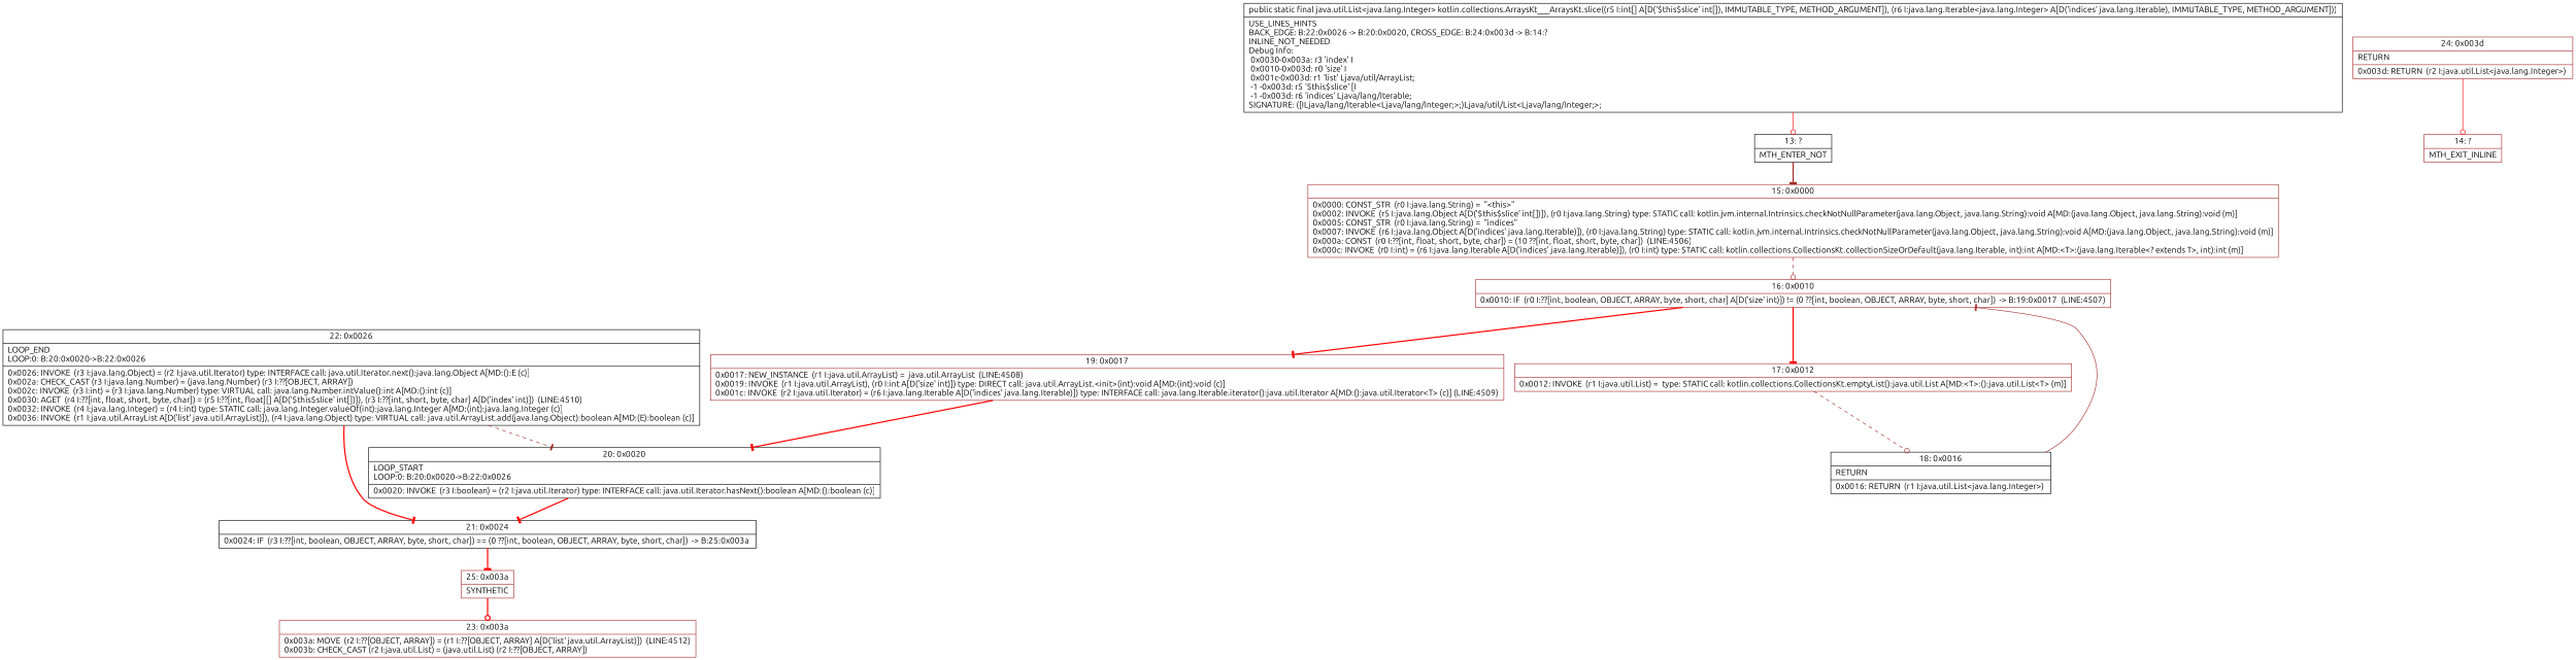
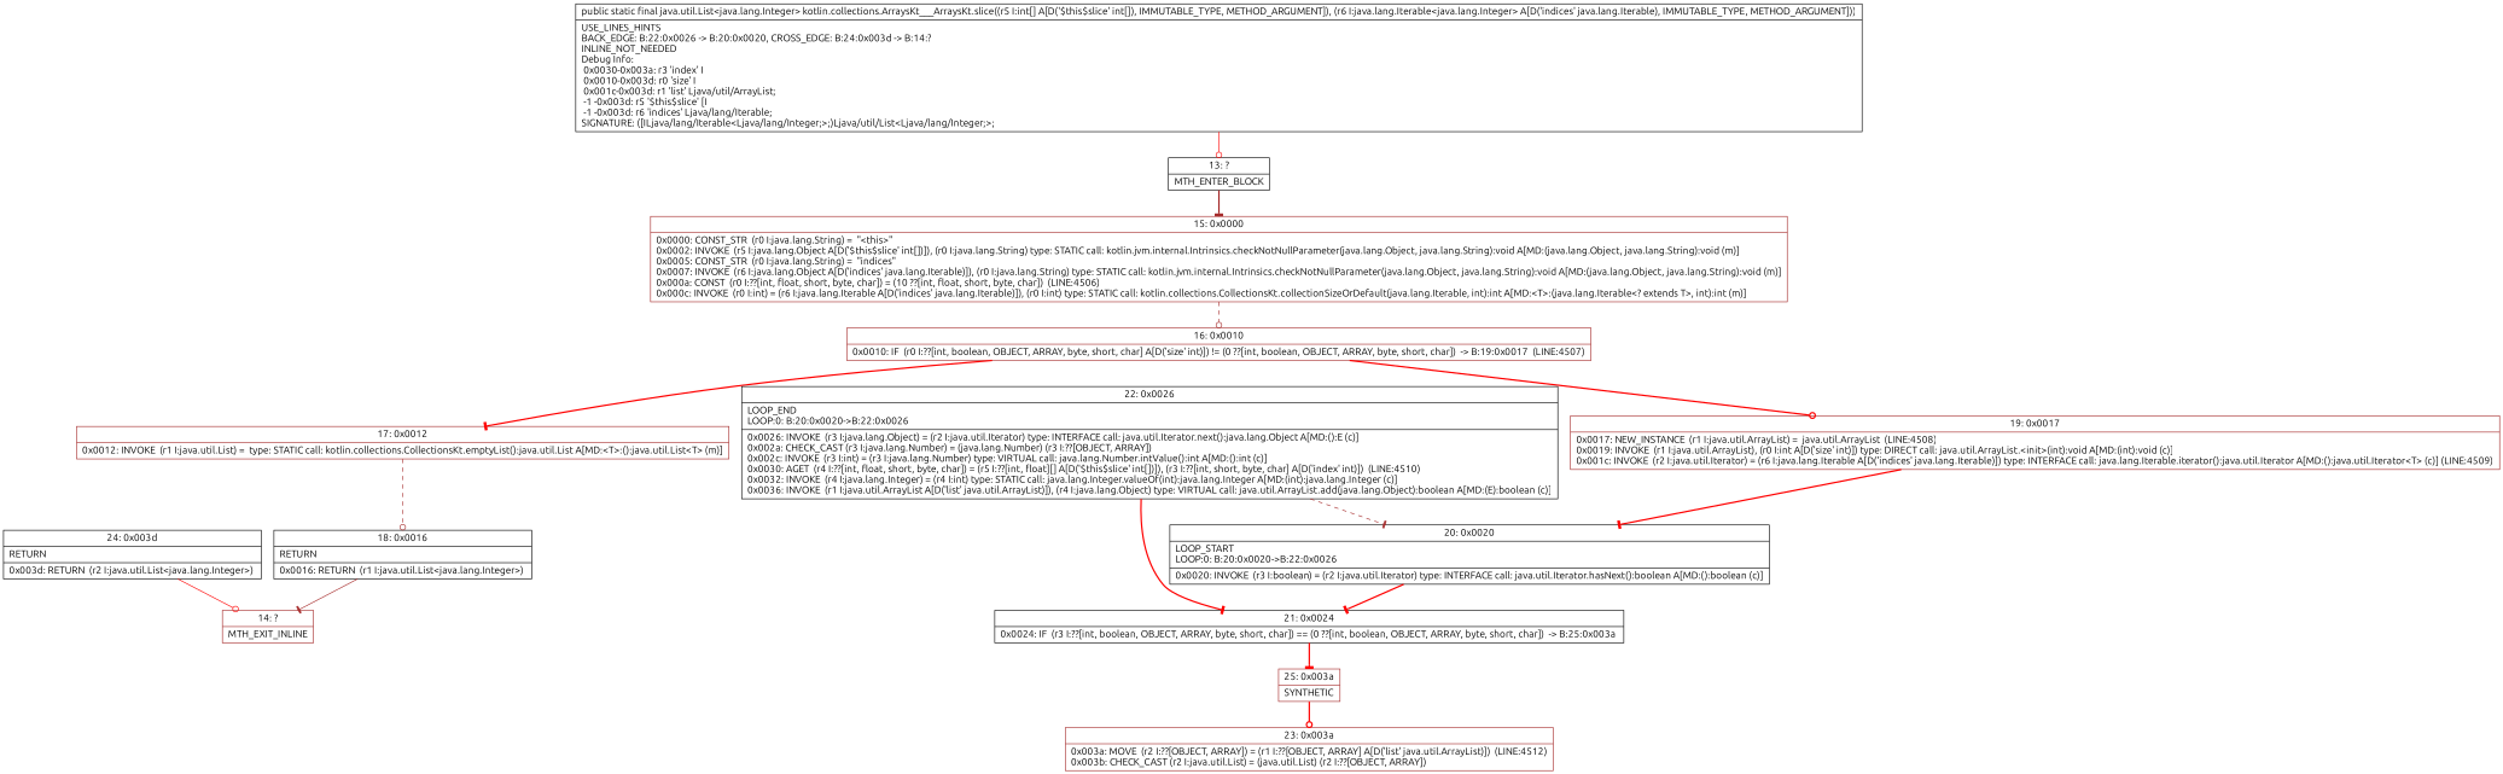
  digraph {
    fontname=Ubuntu
    node [color=brown fontname=Ubuntu shape=record]
    edge [arrowhead=tee color=red fontname=Ubuntu style=bold]
-   n1 [color=black label="{13\:\ ?|MTH_ENTER_NOT\l}"]
+   n1 [color=black label="{13\:\ ?|MTH_ENTER_BLOCK\l}"]
    n2 [label="{15\:\ 0x0000|0x0000: CONST_STR  (r0 I:java.lang.String) =  \"\<this\>\" \l0x0002: INVOKE  (r5 I:java.lang.Object A[D('$this$slice' int[])]), (r0 I:java.lang.String) type: STATIC call: kotlin.jvm.internal.Intrinsics.checkNotNullParameter(java.lang.Object, java.lang.String):void A[MD:(java.lang.Object, java.lang.String):void (m)]\l0x0005: CONST_STR  (r0 I:java.lang.String) =  \"indices\" \l0x0007: INVOKE  (r6 I:java.lang.Object A[D('indices' java.lang.Iterable)]), (r0 I:java.lang.String) type: STATIC call: kotlin.jvm.internal.Intrinsics.checkNotNullParameter(java.lang.Object, java.lang.String):void A[MD:(java.lang.Object, java.lang.String):void (m)]\l0x000a: CONST  (r0 I:??[int, float, short, byte, char]) = (10 ??[int, float, short, byte, char])  (LINE:4506)\l0x000c: INVOKE  (r0 I:int) = (r6 I:java.lang.Iterable A[D('indices' java.lang.Iterable)]), (r0 I:int) type: STATIC call: kotlin.collections.CollectionsKt.collectionSizeOrDefault(java.lang.Iterable, int):int A[MD:\<T\>:(java.lang.Iterable\<? extends T\>, int):int (m)]\l}"]
    n3 [label="{16\:\ 0x0010|0x0010: IF  (r0 I:??[int, boolean, OBJECT, ARRAY, byte, short, char] A[D('size' int)]) != (0 ??[int, boolean, OBJECT, ARRAY, byte, short, char])  \-\> B:19:0x0017  (LINE:4507)\l}"]
    n4 [label="{17\:\ 0x0012|0x0012: INVOKE  (r1 I:java.util.List) =  type: STATIC call: kotlin.collections.CollectionsKt.emptyList():java.util.List A[MD:\<T\>:():java.util.List\<T\> (m)]\l}"]
    n5 [label="{19\:\ 0x0017|0x0017: NEW_INSTANCE  (r1 I:java.util.ArrayList) =  java.util.ArrayList  (LINE:4508)\l0x0019: INVOKE  (r1 I:java.util.ArrayList), (r0 I:int A[D('size' int)]) type: DIRECT call: java.util.ArrayList.\<init\>(int):void A[MD:(int):void (c)]\l0x001c: INVOKE  (r2 I:java.util.Iterator) = (r6 I:java.lang.Iterable A[D('indices' java.lang.Iterable)]) type: INTERFACE call: java.lang.Iterable.iterator():java.util.Iterator A[MD:():java.util.Iterator\<T\> (c)] (LINE:4509)\l}"]
    n6 [color=black label="{18\:\ 0x0016|RETURN\l|0x0016: RETURN  (r1 I:java.util.List\<java.lang.Integer\>) \l}"]
    n7 [color=black label="{20\:\ 0x0020|LOOP_START\lLOOP:0: B:20:0x0020\-\>B:22:0x0026\l|0x0020: INVOKE  (r3 I:boolean) = (r2 I:java.util.Iterator) type: INTERFACE call: java.util.Iterator.hasNext():boolean A[MD:():boolean (c)]\l}"]
    n8 [label="{14\:\ ?|MTH_EXIT_INLINE\l}"]
    n9 [color=black label="{21\:\ 0x0024|0x0024: IF  (r3 I:??[int, boolean, OBJECT, ARRAY, byte, short, char]) == (0 ??[int, boolean, OBJECT, ARRAY, byte, short, char])  \-\> B:25:0x003a \l}"]
    n10 [label="{25\:\ 0x003a|SYNTHETIC\l}"]
    n11 [color=black label="{22\:\ 0x0026|LOOP_END\lLOOP:0: B:20:0x0020\-\>B:22:0x0026\l|0x0026: INVOKE  (r3 I:java.lang.Object) = (r2 I:java.util.Iterator) type: INTERFACE call: java.util.Iterator.next():java.lang.Object A[MD:():E (c)]\l0x002a: CHECK_CAST (r3 I:java.lang.Number) = (java.lang.Number) (r3 I:??[OBJECT, ARRAY]) \l0x002c: INVOKE  (r3 I:int) = (r3 I:java.lang.Number) type: VIRTUAL call: java.lang.Number.intValue():int A[MD:():int (c)]\l0x0030: AGET  (r4 I:??[int, float, short, byte, char]) = (r5 I:??[int, float][] A[D('$this$slice' int[])]), (r3 I:??[int, short, byte, char] A[D('index' int)])  (LINE:4510)\l0x0032: INVOKE  (r4 I:java.lang.Integer) = (r4 I:int) type: STATIC call: java.lang.Integer.valueOf(int):java.lang.Integer A[MD:(int):java.lang.Integer (c)]\l0x0036: INVOKE  (r1 I:java.util.ArrayList A[D('list' java.util.ArrayList)]), (r4 I:java.lang.Object) type: VIRTUAL call: java.util.ArrayList.add(java.lang.Object):boolean A[MD:(E):boolean (c)]\l}"]
    n12 [label="{23\:\ 0x003a|0x003a: MOVE  (r2 I:??[OBJECT, ARRAY]) = (r1 I:??[OBJECT, ARRAY] A[D('list' java.util.ArrayList)])  (LINE:4512)\l0x003b: CHECK_CAST (r2 I:java.util.List) = (java.util.List) (r2 I:??[OBJECT, ARRAY]) \l}"]
-   n13 [label="{24\:\ 0x003d|RETURN\l|0x003d: RETURN  (r2 I:java.util.List\<java.lang.Integer\>) \l}"]
+   n13 [color=black label="{24\:\ 0x003d|RETURN\l|0x003d: RETURN  (r2 I:java.util.List\<java.lang.Integer\>) \l}"]
    n14 [color=black label="{public static final java.util.List\<java.lang.Integer\> kotlin.collections.ArraysKt___ArraysKt.slice((r5 I:int[] A[D('$this$slice' int[]), IMMUTABLE_TYPE, METHOD_ARGUMENT]), (r6 I:java.lang.Iterable\<java.lang.Integer\> A[D('indices' java.lang.Iterable), IMMUTABLE_TYPE, METHOD_ARGUMENT]))  | USE_LINES_HINTS\lBACK_EDGE: B:22:0x0026 \-\> B:20:0x0020, CROSS_EDGE: B:24:0x003d \-\> B:14:?\lINLINE_NOT_NEEDED\lDebug Info:\l  0x0030\-0x003a: r3 'index' I\l  0x0010\-0x003d: r0 'size' I\l  0x001c\-0x003d: r1 'list' Ljava\/util\/ArrayList;\l  \-1 \-0x003d: r5 '$this$slice' [I\l  \-1 \-0x003d: r6 'indices' Ljava\/lang\/Iterable;\lSIGNATURE: ([ILjava\/lang\/Iterable\<Ljava\/lang\/Integer;\>;)Ljava\/util\/List\<Ljava\/lang\/Integer;\>;\l}"]
    n1 -> n2 [color=brown]
    n2 -> n3 [arrowhead=odot color=brown style=dashed]
    n3 -> n4
-   n3 -> n5
+   n3 -> n5 [arrowhead=odot]
    n4 -> n6 [arrowhead=odot color=brown style=dashed]
    n5 -> n7
-   n6 -> n3 [color=brown style=solid]
+   n6 -> n8 [color=brown style=solid]
    n7 -> n9
    n9 -> n10
    n10 -> n12 [arrowhead=odot]
    n11 -> n7 [color=brown style=dashed]
    n11 -> n9
    n13 -> n8 [arrowhead=odot style=solid]
    n14 -> n1 [arrowhead=odot style=solid]
  }
